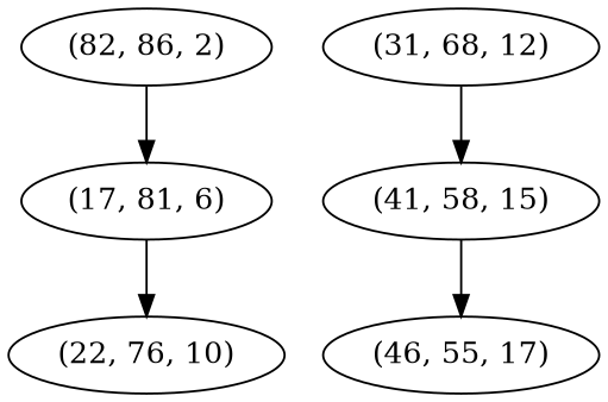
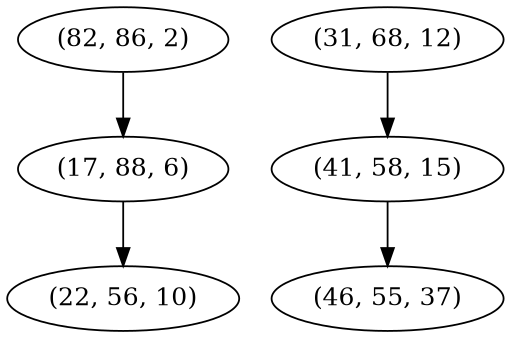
  digraph {
    n1 [label="(82, 86, 2)"]
-   "(17, 81, 6)"
-   "(22, 76, 10)"
+   "(17, 81, 6)" [label="(17, 88, 6)"]
+   "(22, 76, 10)" [label="(22, 56, 10)"]
    "(31, 68, 12)"
    "(41, 58, 15)"
-   "(46, 55, 17)"
+   "(46, 55, 17)" [label="(46, 55, 37)"]
    n1 -> "(17, 81, 6)"
    "(17, 81, 6)" -> "(22, 76, 10)"
    "(31, 68, 12)" -> "(41, 58, 15)"
    "(41, 58, 15)" -> "(46, 55, 17)"
  }
